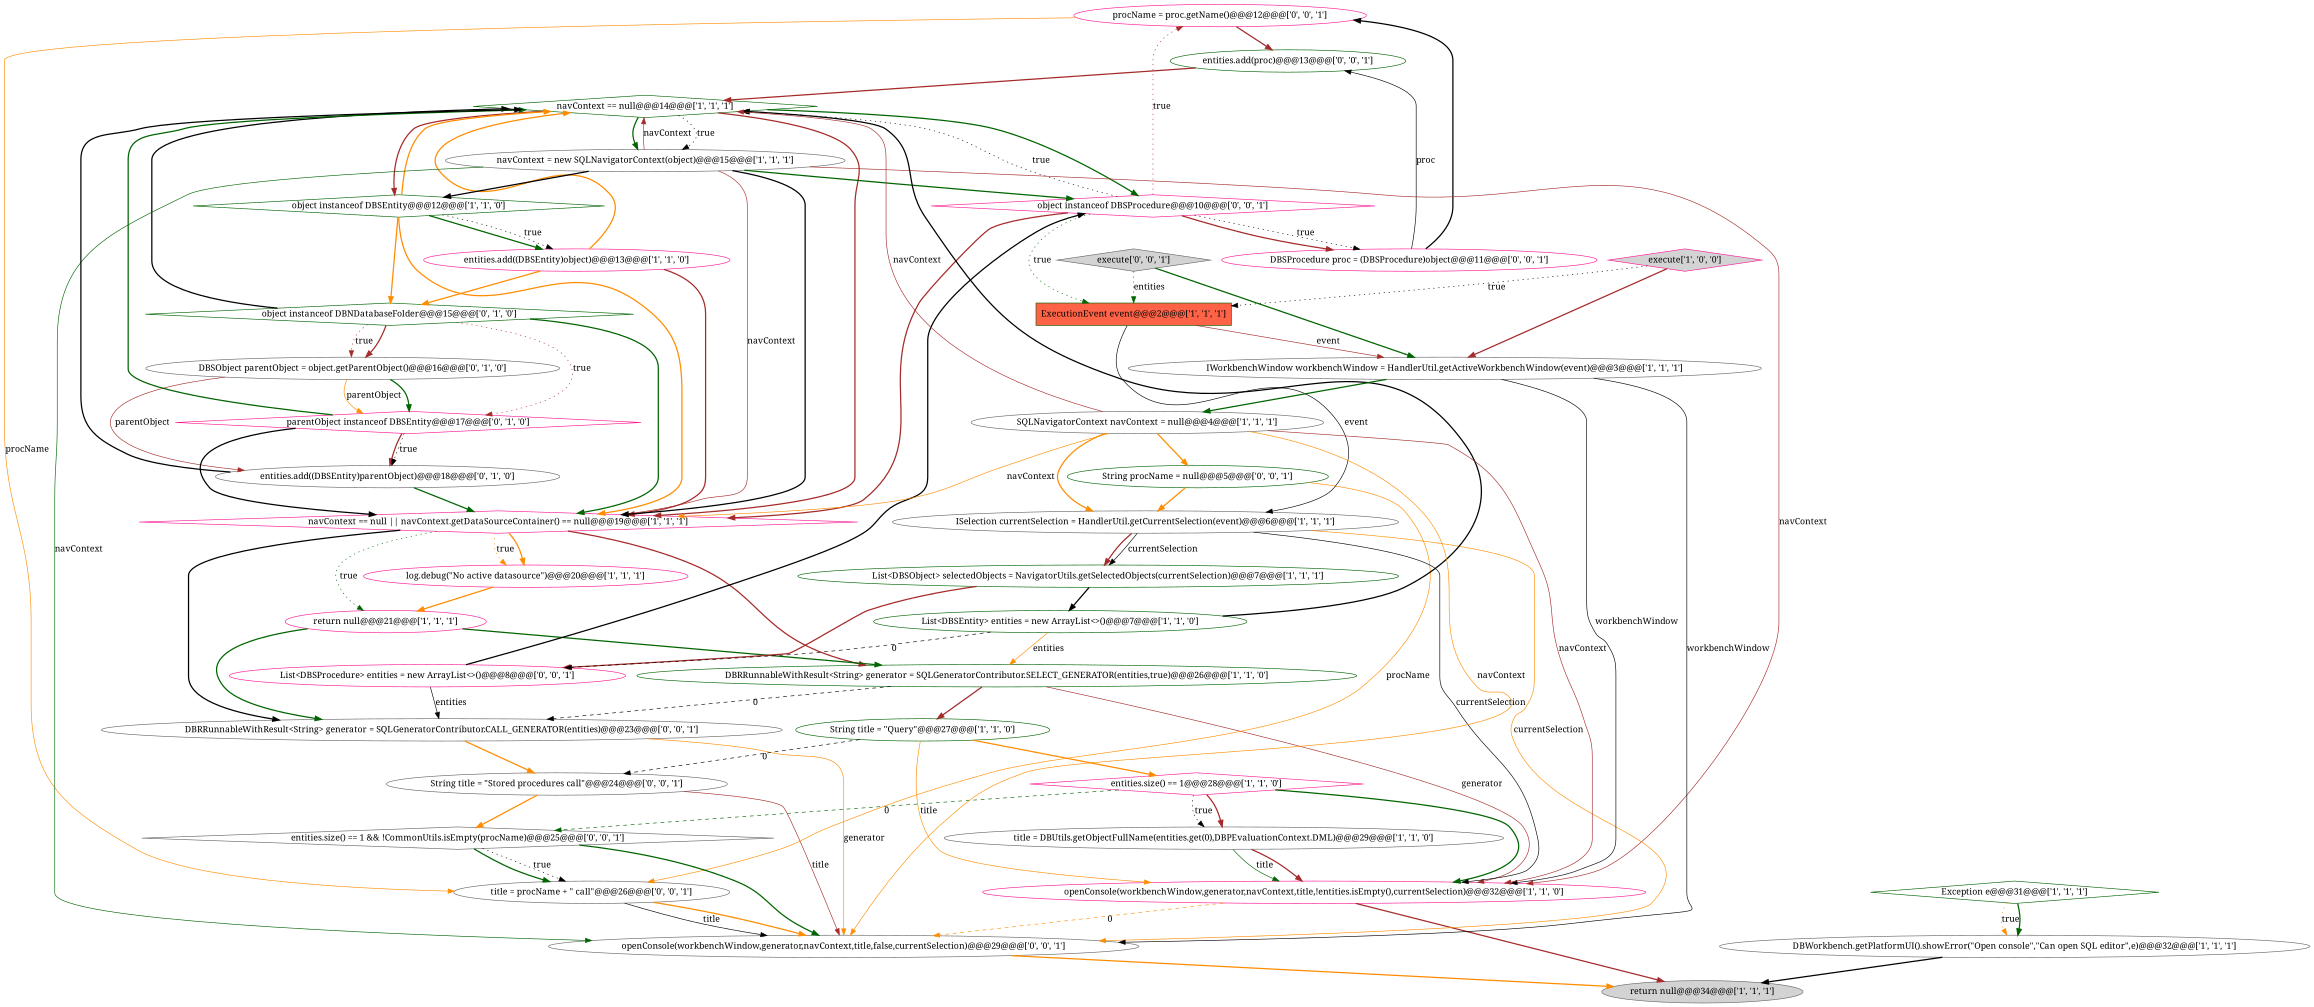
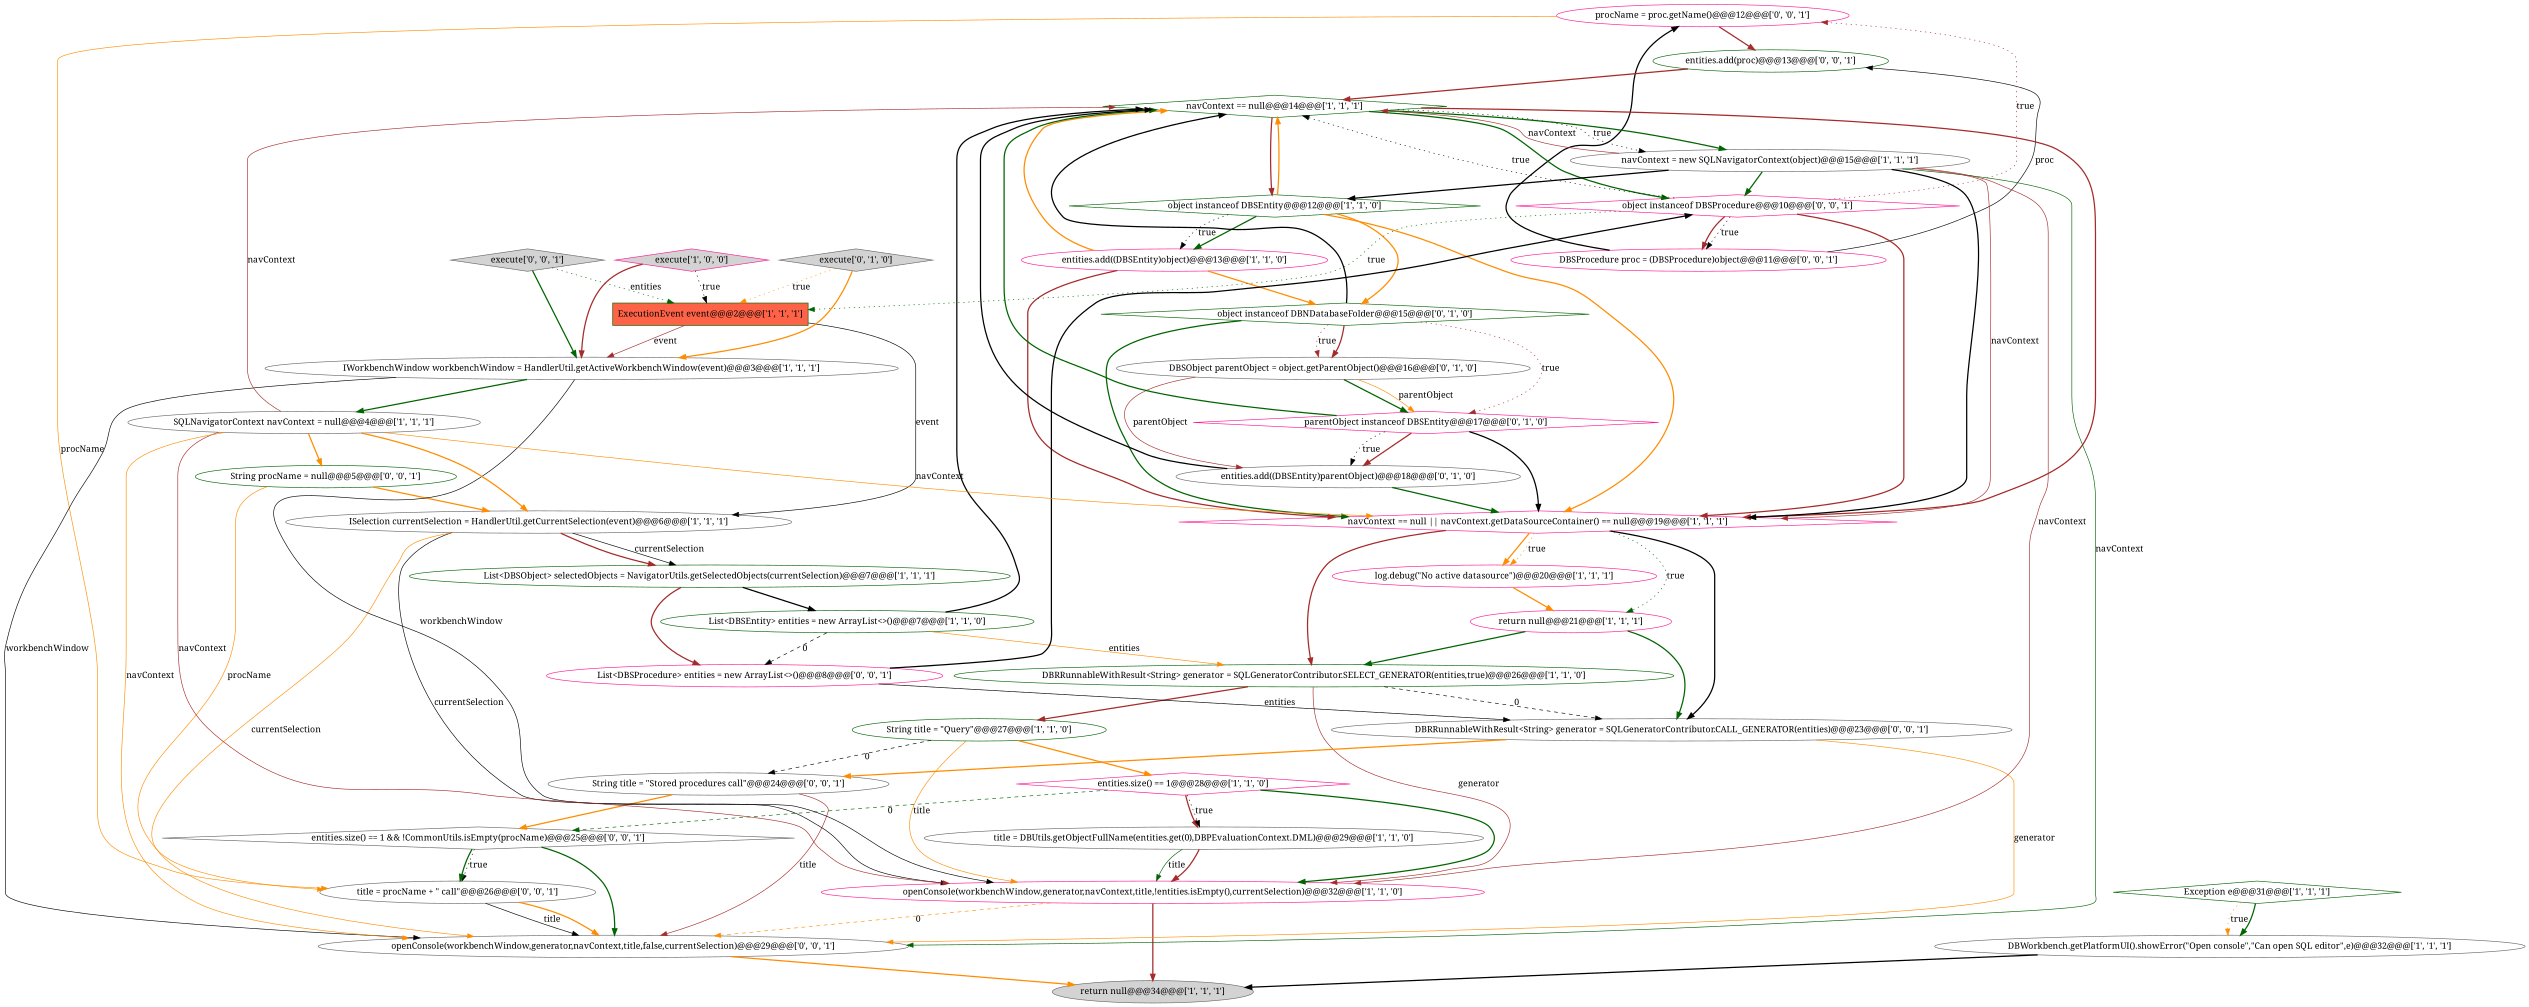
  digraph {
    fontname="Noto Serif"
    node [color=gray40 fillcolor=white fontname="Noto Serif" shape=ellipse style=filled]
    edge [color=black fontname="Noto Serif" style=bold]
    n1 [color=darkgreen label="DBRRunnableWithResult<String> generator = SQLGeneratorContributor.SELECT_GENERATOR(entities,true)@@@26@@@['1', '1', '0']"]
    n2 [color=deeppink label="openConsole(workbenchWindow,generator,navContext,title,!entities.isEmpty(),currentSelection)@@@32@@@['1', '1', '0']"]
    n3 [label="DBRRunnableWithResult<String> generator = SQLGeneratorContributor.CALL_GENERATOR(entities)@@@23@@@['0', '0', '1']"]
    n4 [color=darkgreen label="String title = \"Query\"@@@27@@@['1', '1', '0']"]
    n5 [fillcolor=lightgray label="return null@@@34@@@['1', '1', '1']"]
    n6 [label="openConsole(workbenchWindow,generator,navContext,title,false,currentSelection)@@@29@@@['0', '0', '1']"]
    n7 [label="String title = \"Stored procedures call\"@@@24@@@['0', '0', '1']"]
    n8 [color=deeppink label="entities.size() == 1@@@28@@@['1', '1', '0']" shape=diamond]
    n9 [color=deeppink label="DBSProcedure proc = (DBSProcedure)object@@@11@@@['0', '0', '1']"]
    n10 [color=deeppink label="procName = proc.getName()@@@12@@@['0', '0', '1']"]
    n11 [color=darkgreen label="entities.add(proc)@@@13@@@['0', '0', '1']"]
    n12 [label="title = procName + \" call\"@@@26@@@['0', '0', '1']"]
    n13 [color=darkgreen label="navContext == null@@@14@@@['1', '1', '1']" shape=diamond]
    n14 [color=darkgreen label="object instanceof DBSEntity@@@12@@@['1', '1', '0']" shape=diamond]
    n15 [color=darkgreen label="object instanceof DBNDatabaseFolder@@@15@@@['0', '1', '0']" shape=diamond]
    n16 [color=deeppink label="entities.add((DBSEntity)object)@@@13@@@['1', '1', '0']"]
    n17 [color=deeppink label="navContext == null || navContext.getDataSourceContainer() == null@@@19@@@['1', '1', '1']" shape=diamond]
    n18 [label="DBSObject parentObject = object.getParentObject()@@@16@@@['0', '1', '0']"]
    n19 [color=deeppink label="parentObject instanceof DBSEntity@@@17@@@['0', '1', '0']" shape=diamond]
    n20 [color=deeppink label="object instanceof DBSProcedure@@@10@@@['0', '0', '1']" shape=diamond]
    n21 [label="navContext = new SQLNavigatorContext(object)@@@15@@@['1', '1', '1']"]
    n22 [color=deeppink label="return null@@@21@@@['1', '1', '1']"]
    n23 [color=deeppink label="log.debug(\"No active datasource\")@@@20@@@['1', '1', '1']"]
    n24 [color=darkgreen label="Exception e@@@31@@@['1', '1', '1']" shape=diamond]
    n25 [label="DBWorkbench.getPlatformUI().showError(\"Open console\",\"Can open SQL editor\",e)@@@32@@@['1', '1', '1']"]
    n26 [label="entities.add((DBSEntity)parentObject)@@@18@@@['0', '1', '0']"]
    n27 [label="title = DBUtils.getObjectFullName(entities.get(0),DBPEvaluationContext.DML)@@@29@@@['1', '1', '0']"]
    n28 [color=darkgreen label="String procName = null@@@5@@@['0', '0', '1']"]
    n29 [label="ISelection currentSelection = HandlerUtil.getCurrentSelection(event)@@@6@@@['1', '1', '1']"]
    n30 [color=darkgreen label="List<DBSObject> selectedObjects = NavigatorUtils.getSelectedObjects(currentSelection)@@@7@@@['1', '1', '1']"]
    n31 [color=darkgreen label="List<DBSEntity> entities = new ArrayList<>()@@@7@@@['1', '1', '0']"]
    n32 [color=deeppink label="List<DBSProcedure> entities = new ArrayList<>()@@@8@@@['0', '0', '1']"]
    n33 [fillcolor=lightgray label="execute['0', '0', '1']" shape=diamond]
    n34 [color=darkgreen fillcolor=tomato label="ExecutionEvent event@@@2@@@['1', '1', '1']" shape=box]
    n35 [label="IWorkbenchWindow workbenchWindow = HandlerUtil.getActiveWorkbenchWindow(event)@@@3@@@['1', '1', '1']"]
    n36 [label="SQLNavigatorContext navContext = null@@@4@@@['1', '1', '1']"]
    n37 [label="entities.size() == 1 && !CommonUtils.isEmpty(procName)@@@25@@@['0', '0', '1']" shape=diamond]
+   n38 [fillcolor=lightgray label="execute['0', '1', '0']" shape=diamond]
    n39 [color=deeppink fillcolor=lightgray label="execute['1', '0', '0']" shape=diamond]
    n1 -> n2 [color=brown label=generator style=solid]
    n1 -> n3 [label=0 style=dashed]
    n1 -> n4 [color=brown]
    n2 -> n5 [color=brown]
    n2 -> n6 [color=darkorange label=0 style=dashed]
    n3 -> n6 [color=darkorange label=generator style=solid]
    n3 -> n7 [color=darkorange]
    n4 -> n2 [color=darkorange label=title style=solid]
    n4 -> n7 [label=0 style=dashed]
    n4 -> n8 [color=darkorange]
    n6 -> n5 [color=darkorange]
    n7 -> n6 [color=brown label=title style=solid]
    n7 -> n37 [color=darkorange]
    n8 -> n2 [color=darkgreen]
    n8 -> n27 [color=brown]
    n8 -> n27 [label=true style=dotted]
    n8 -> n37 [color=darkgreen label=0 style=dashed]
    n9 -> n10
    n9 -> n11 [label=proc style=solid]
    n10 -> n11 [color=brown]
    n10 -> n12 [color=darkorange label=procName style=solid]
    n11 -> n13 [color=brown]
    n12 -> n6 [label=title style=solid]
    n12 -> n6 [color=darkorange]
    n13 -> n14 [color=brown]
    n13 -> n17 [color=brown]
    n13 -> n20 [color=darkgreen]
    n13 -> n21 [label=true style=dotted]
    n13 -> n21 [color=darkgreen]
    n14 -> n13 [color=darkorange]
    n14 -> n15 [color=darkorange]
    n14 -> n16 [color=darkgreen]
    n14 -> n16 [label=true style=dotted]
    n14 -> n17 [color=darkorange]
    n15 -> n13
    n15 -> n17 [color=darkgreen]
    n15 -> n18 [color=brown]
    n15 -> n18 [color=brown label=true style=dotted]
    n15 -> n19 [color=brown label=true style=dotted]
    n16 -> n13 [color=darkorange]
    n16 -> n15 [color=darkorange]
    n16 -> n17 [color=brown]
    n17 -> n1 [color=brown]
    n17 -> n3
    n17 -> n22 [color=darkgreen label=true style=dotted]
    n17 -> n23 [color=darkorange]
    n17 -> n23 [color=darkorange label=true style=dotted]
    n18 -> n19 [color=darkgreen]
    n18 -> n19 [color=darkorange label=parentObject style=solid]
    n18 -> n26 [color=brown label=parentObject style=solid]
    n19 -> n13 [color=darkgreen]
    n19 -> n17
    n19 -> n26 [color=brown]
    n19 -> n26 [label=true style=dotted]
    n20 -> n9 [label=true style=dotted]
    n20 -> n9 [color=brown]
    n20 -> n10 [color=brown label=true style=dotted]
    n20 -> n13 [label=true style=dotted]
    n20 -> n17 [color=brown]
    n20 -> n34 [color=darkgreen label=true style=dotted]
    n21 -> n2 [color=brown label=navContext style=solid]
    n21 -> n6 [color=darkgreen label=navContext style=solid]
    n21 -> n13 [color=brown label=navContext style=solid]
    n21 -> n14
    n21 -> n17 [color=brown label=navContext style=solid]
    n21 -> n17
    n21 -> n20 [color=darkgreen]
    n22 -> n1 [color=darkgreen]
    n22 -> n3 [color=darkgreen]
    n23 -> n22 [color=darkorange]
    n24 -> n25 [color=darkorange label=true style=dotted]
    n24 -> n25 [color=darkgreen]
    n25 -> n5
    n26 -> n13
    n26 -> n17 [color=darkgreen]
    n27 -> n2 [color=darkgreen label=title style=solid]
    n27 -> n2 [color=brown]
    n28 -> n12 [color=darkorange label=procName style=solid]
    n28 -> n29 [color=darkorange]
    n29 -> n2 [label=currentSelection style=solid]
    n29 -> n6 [color=darkorange label=currentSelection style=solid]
    n29 -> n30 [label=currentSelection style=solid]
    n29 -> n30 [color=brown]
    n30 -> n31
    n30 -> n32 [color=brown]
    n31 -> n1 [color=darkorange label=entities style=solid]
    n31 -> n13
    n31 -> n32 [label=0 style=dashed]
    n32 -> n3 [label=entities style=solid]
    n32 -> n20
    n33 -> n34 [color=darkgreen label=entities style=dotted]
    n33 -> n35 [color=darkgreen]
    n34 -> n29 [label=event style=solid]
    n34 -> n35 [color=brown label=event style=solid]
    n35 -> n2 [label=workbenchWindow style=solid]
    n35 -> n6 [label=workbenchWindow style=solid]
    n35 -> n36 [color=darkgreen]
    n36 -> n2 [color=brown label=navContext style=solid]
    n36 -> n6 [color=darkorange label=navContext style=solid]
    n36 -> n13 [color=brown label=navContext style=solid]
    n36 -> n17 [color=darkorange label=navContext style=solid]
    n36 -> n28 [color=darkorange]
    n36 -> n29 [color=darkorange]
    n37 -> n6 [color=darkgreen]
    n37 -> n12 [label=true style=dotted]
    n37 -> n12 [color=darkgreen]
+   n38 -> n34 [color=darkorange label=true style=dotted]
+   n38 -> n35 [color=darkorange]
    n39 -> n34 [label=true style=dotted]
    n39 -> n35 [color=brown]
  }
